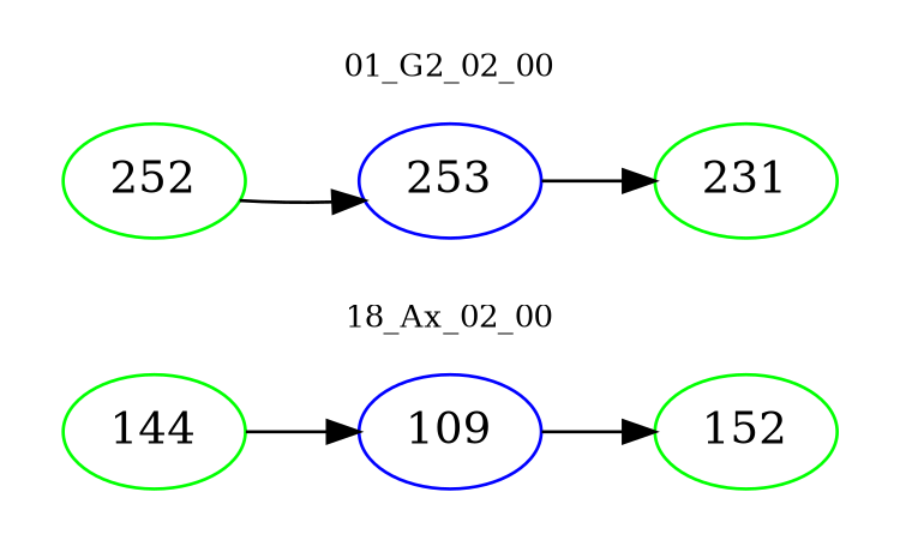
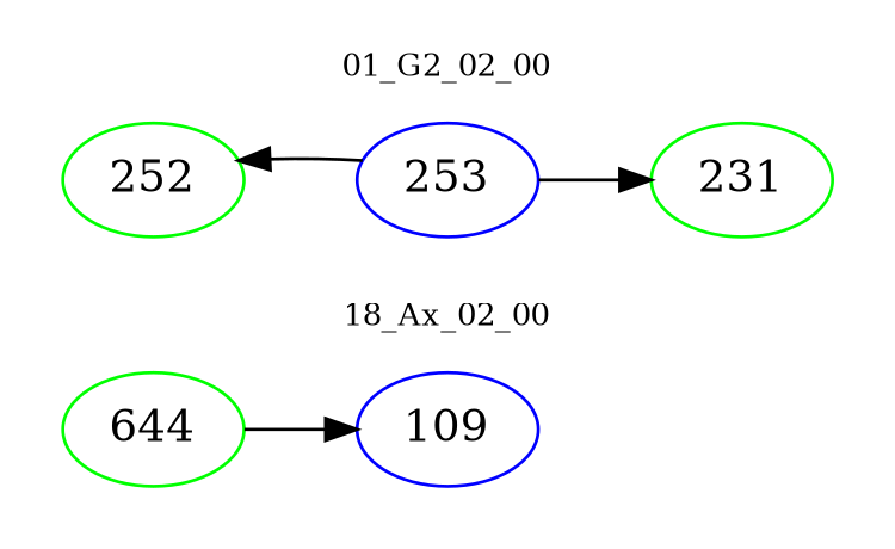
  digraph {
    rankdir=LR
    node [color=green]
    edge [color=black]
-   n1 [label=144]
+   n1 [label=644]
    n2 [color=blue label=109]
-   n3 [label=152]
    n4 [label=252]
    n5 [color=blue label=253]
    n6 [label=231]
    subgraph cluster_1 {
      color=white
      fontsize=10
      label="18_Ax_02_00"
      n1
      n2
-     n3
    }
    subgraph cluster_2 {
      color=white
      fontsize=10
      label="01_G2_02_00"
      n4
      n5
      n6
    }
    n1 -> n2
-   n2 -> n3
-   n4 -> n5
+   n5 -> n4
    n5 -> n6
  }
